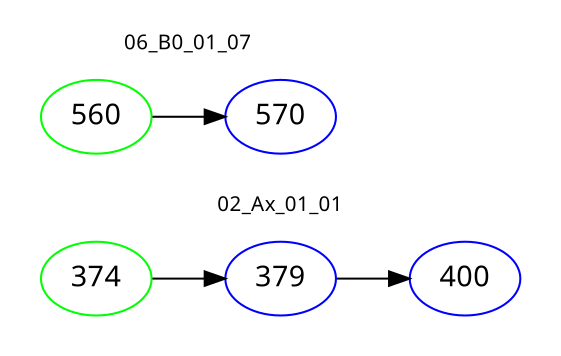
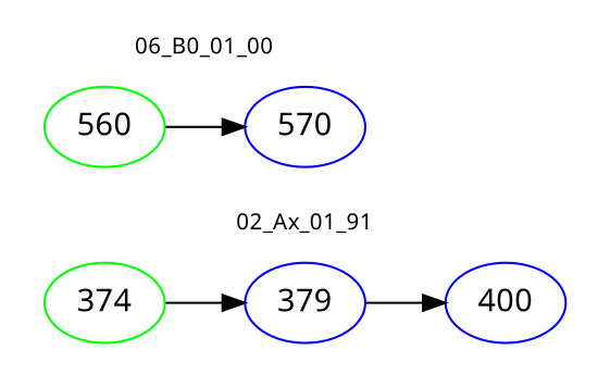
  digraph {
    fontname="Noto Sans"
    rankdir=LR
    node [color=blue fontname="Noto Sans"]
    edge [color=black fontname="Noto Sans"]
    n1 [color=green label=374]
    n2 [label=379]
    n3 [label=400]
    n4 [color=green label=560]
    n5 [label=570]
    subgraph cluster_1 {
      color=white
      fontsize=10
-     label="02_Ax_01_01"
+     label="02_Ax_01_91"
      n1
      n2
      n3
    }
    subgraph cluster_2 {
      color=white
      fontsize=10
-     label="06_B0_01_07"
+     label="06_B0_01_00"
      n4
      n5
    }
    n1 -> n2
    n2 -> n3
    n4 -> n5
  }
